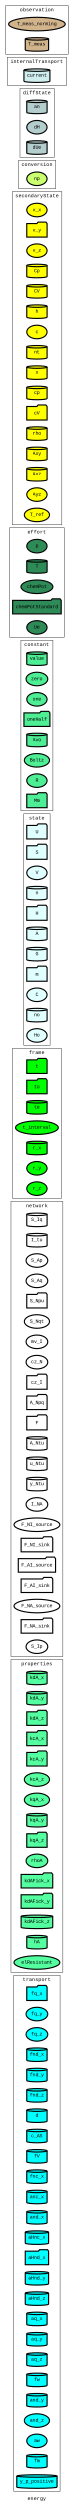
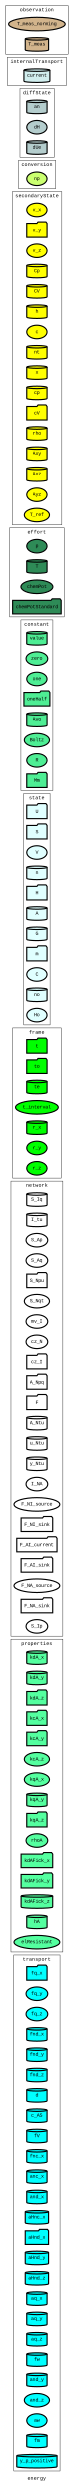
  digraph {
    label=energy
    rankdir=LR
    fontname="Liberation Mono"
    node [fillcolor=cyan fontsize=12 penwidth=3 style=filled shape=cylinder fontname="Liberation Mono"]
    n1 [label=fq_x shape=folder]
    n2 [label=fq_y shape=ellipse]
    n3 [label=fq_z shape=ellipse]
    n4 [label=fnd_x]
    n5 [label=fnd_y]
    n6 [label=fnd_z]
    n7 [label=d]
    n8 [label=c_AS]
    n9 [label=fV]
    n10 [label=fnc_x]
    n11 [label=anc_x]
    n12 [label=and_x]
    n13 [label=aHnc_x]
    n14 [label=aHnd_x shape=folder]
    n15 [label=aHnd_y]
    n16 [label=aHnd_z]
    n17 [label=aq_x]
    n18 [label=aq_y]
    n19 [label=aq_z]
    n20 [label=fw]
    n21 [label=and_y]
    n22 [label=and_z shape=ellipse]
    n23 [label=aw shape=ellipse]
    n24 [label=fm]
    n25 [label=y_p_positive]
    n26 [fillcolor=seagreen1 label=kdA_x]
    n27 [fillcolor=seagreen1 label=kdA_y]
    n28 [fillcolor=seagreen1 label=kdA_z shape=folder]
    n29 [fillcolor=seagreen1 label=kcA_x shape=folder]
    n30 [fillcolor=seagreen1 label=kcA_y shape=folder]
    n31 [fillcolor=seagreen1 label=kcA_z shape=ellipse]
    n32 [fillcolor=seagreen1 label=kqA_x shape=ellipse]
    n33 [fillcolor=seagreen1 label=kqA_y]
    n34 [fillcolor=seagreen1 label=kqA_z shape=folder]
    n35 [fillcolor=seagreen1 label=rhoA shape=ellipse]
    n36 [fillcolor=seagreen1 label=kdAFick_x shape=folder]
    n37 [fillcolor=seagreen1 label=kdAFick_y shape=folder]
    n38 [fillcolor=seagreen1 label=kdAFick_z]
    n39 [fillcolor=seagreen1 label=hA]
    n40 [fillcolor=seagreen1 label=elResistant shape=ellipse]
    n41 [fillcolor=white label=S_Iq]
    n42 [fillcolor=white label=I_tu]
    n43 [fillcolor=white label=S_Ap shape=ellipse]
    n44 [fillcolor=white label=S_Aq shape=ellipse]
    n45 [fillcolor=white label=S_Npu shape=folder]
    n46 [fillcolor=white label=S_Nqt shape=ellipse]
    n47 [fillcolor=white label=mv_I shape=ellipse]
    n48 [fillcolor=white label=cz_N shape=ellipse]
    n49 [fillcolor=white label=cz_I shape=folder]
    n50 [fillcolor=white label=A_Npq shape=folder]
    n51 [fillcolor=white label=F shape=folder]
    n52 [fillcolor=white label=A_Ntu]
    n53 [fillcolor=white label=u_Ntu]
    n54 [fillcolor=white label=y_Ntu]
    n55 [fillcolor=white label=I_NA shape=ellipse]
    n56 [fillcolor=white label=F_NI_source shape=ellipse]
    n57 [fillcolor=white label=F_NI_sink shape=folder]
-   n58 [fillcolor=white label=F_AI_source shape=folder]
+   n58 [fillcolor=white label=F_AI_current shape=folder]
    n59 [fillcolor=white label=F_AI_sink shape=folder]
    n60 [fillcolor=white label=F_NA_source shape=ellipse]
    n61 [fillcolor=white label=F_NA_sink shape=folder]
    n62 [fillcolor=white label=S_Ip shape=ellipse]
    n63 [fillcolor=green label=t shape=folder]
    n64 [fillcolor=green label=to shape=folder]
    n65 [fillcolor=green label=te]
    n66 [fillcolor=green label=t_interval shape=ellipse]
    n67 [fillcolor=green label=r_x]
    n68 [fillcolor=green label=r_y shape=ellipse]
    n69 [fillcolor=green label=r_z shape=ellipse]
    n70 [fillcolor=lightcyan1 label=U shape=folder]
    n71 [fillcolor=lightcyan1 label=S shape=folder]
    n72 [fillcolor=lightcyan1 label=V shape=ellipse]
    n73 [fillcolor=lightcyan1 label=n]
    n74 [fillcolor=lightcyan1 label=H shape=folder]
    n75 [fillcolor=lightcyan1 label=A]
    n76 [fillcolor=lightcyan1 label=G]
    n77 [fillcolor=lightcyan1 label=m shape=folder]
    n78 [fillcolor=lightcyan1 label=C shape=ellipse]
    n79 [fillcolor=lightcyan1 label=no]
    n80 [fillcolor=lightcyan1 label=Ho shape=ellipse]
    n81 [fillcolor=seagreen2 label=value]
    n82 [fillcolor=seagreen2 label=zero shape=ellipse]
    n83 [fillcolor=seagreen2 label=one shape=ellipse]
    n84 [fillcolor=seagreen2 label=oneHalf shape=folder]
    n85 [fillcolor=seagreen2 label=Avo]
    n86 [fillcolor=seagreen2 label=Boltz shape=ellipse]
    n87 [fillcolor=seagreen2 label=R shape=ellipse]
    n88 [fillcolor=seagreen2 label=Mm shape=folder]
    n89 [fillcolor=seagreen label=p shape=ellipse]
    n90 [fillcolor=seagreen label=T]
    n91 [fillcolor=seagreen label=chemPot shape=ellipse]
    n92 [fillcolor=seagreen label=chemPotStandard shape=folder]
-   n93 [fillcolor=seagreen label=Ue shape=ellipse]
    n94 [fillcolor=yellow label=v_x shape=ellipse]
    n95 [fillcolor=yellow label=v_y shape=folder]
    n96 [fillcolor=yellow label=v_z shape=ellipse]
    n97 [fillcolor=yellow label=Cp]
    n98 [fillcolor=yellow label=CV]
    n99 [fillcolor=yellow label=h]
    n100 [fillcolor=yellow label=c shape=ellipse]
    n101 [fillcolor=yellow label=nt]
    n102 [fillcolor=yellow label=x]
    n103 [fillcolor=yellow label=cp]
    n104 [fillcolor=yellow label=cV shape=folder]
    n105 [fillcolor=yellow label=rho]
    n106 [fillcolor=yellow label=Axy]
    n107 [fillcolor=yellow label=Axz]
    n108 [fillcolor=yellow label=Ayz shape=ellipse]
    n109 [fillcolor=yellow label=T_ref shape=ellipse]
    n110 [fillcolor=darkolivegreen1 label=np shape=ellipse]
    n111 [fillcolor=lightcyan3 label=an]
    n112 [fillcolor=lightcyan3 label=dH shape=ellipse]
    n113 [fillcolor=lightcyan3 label=dUe]
    n114 [fillcolor=lightcyan2 label=current]
    n115 [fillcolor=tan label=T_meas_norming shape=ellipse]
    n116 [fillcolor=tan label=T_meas]
    subgraph cluster_1 {
      label=transport
      n1
      n2
      n3
      n4
      n5
      n6
      n7
      n8
      n9
      n10
      n11
      n12
      n13
      n14
      n15
      n16
      n17
      n18
      n19
      n20
      n21
      n22
      n23
      n24
      n25
    }
    subgraph cluster_2 {
      label=geometry
    }
    subgraph cluster_3 {
      label=properties
      n26
      n27
      n28
      n29
      n30
      n31
      n32
      n33
      n34
      n35
      n36
      n37
      n38
      n39
      n40
    }
    subgraph cluster_4 {
      label=network
      n41
      n42
      n43
      n44
      n45
      n46
      n47
      n48
      n49
      n50
      n51
      n52
      n53
      n54
      n55
      n56
      n57
      n58
      n59
      n60
      n61
      n62
    }
    subgraph cluster_5 {
      label=differenceOperator
    }
    subgraph cluster_6 {
      label=frame
      n63
      n64
      n65
      n66
      n67
      n68
      n69
    }
    subgraph cluster_7 {
      label=state
      n70
      n71
      n72
      n73
      n74
      n75
      n76
      n77
      n78
      n79
      n80
    }
    subgraph cluster_8 {
      label=constant
      n81
      n82
      n83
      n84
      n85
      n86
      n87
      n88
    }
    subgraph cluster_9 {
      label=effort
      n89
      n90
      n91
      n92
-     n93
    }
    subgraph cluster_10 {
      label=secondaryState
      n94
      n95
      n96
      n97
      n98
      n99
      n100
      n101
      n102
      n103
      n104
      n105
      n106
      n107
      n108
      n109
    }
    subgraph cluster_11 {
      label=conversion
      n110
    }
    subgraph cluster_12 {
      label=diffState
      n111
      n112
      n113
    }
    subgraph cluster_13 {
      label=internalTransport
      n114
    }
    subgraph cluster_14 {
      label=controlInput
    }
    subgraph cluster_15 {
      label=observation
      n115
      n116
    }
  }
